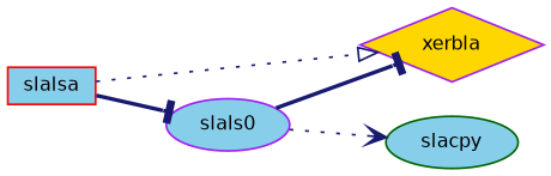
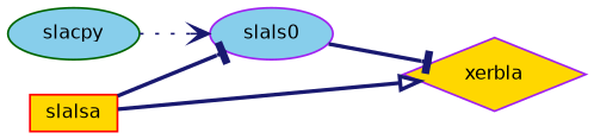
  digraph {
    rankdir=LR
    node [color=purple fillcolor=gold fontname=Helvetica fontsize=10 shape=ellipse style=filled]
    edge [arrowhead=tee color=midnightblue fontname=Helvetica fontsize=10 labelfontname=Helvetica labelfontsize=10 style=bold]
-   n1 [color=red fillcolor=skyblue fontcolor=black height=0.2 label=slalsa shape=box width=0.4]
+   n1 [color=red fontcolor=black height=0.2 label=slalsa shape=box width=0.4]
    n2 [fillcolor=skyblue height=0.2 label=slals0 width=0.4]
    n3 [height=0.2 label=xerbla shape=diamond width=0.4]
    n4 [color=darkgreen fillcolor=skyblue height=0.2 label=slacpy width=0.4]
    n1 -> n2
-   n1 -> n3 [arrowhead=onormal style=dotted]
+   n1 -> n3 [arrowhead=onormal]
    n2 -> n3
-   n2 -> n4 [arrowhead=vee style=dotted]
+   n4 -> n2 [arrowhead=vee style=dotted]
  }
